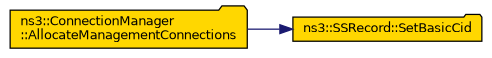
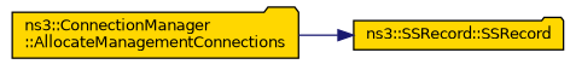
  digraph {
    rankdir=RL
    node [color=black fillcolor=gold fontname=Helvetica fontsize=10 shape=folder style=filled]
-   n1 [fontcolor=black height=0.2 label="ns3::SSRecord::SetBasicCid" width=0.4]
+   n1 [fontcolor=black height=0.2 label="ns3::SSRecord::SSRecord" width=0.4]
    n2 [height=0.2 label="ns3::ConnectionManager\l::AllocateManagementConnections" width=0.4]
    n1 -> n2 [color=midnightblue dir=back fontname=Helvetica fontsize=10 labelfontname=Helvetica labelfontsize=10 style=solid]
  }
